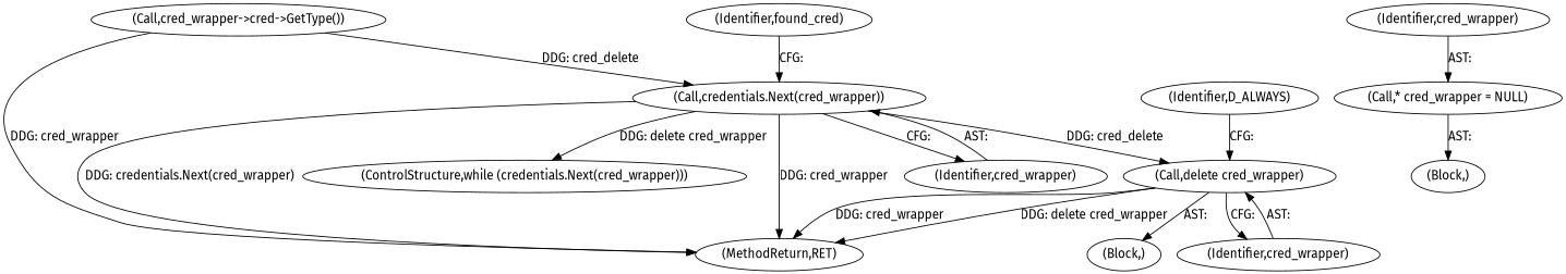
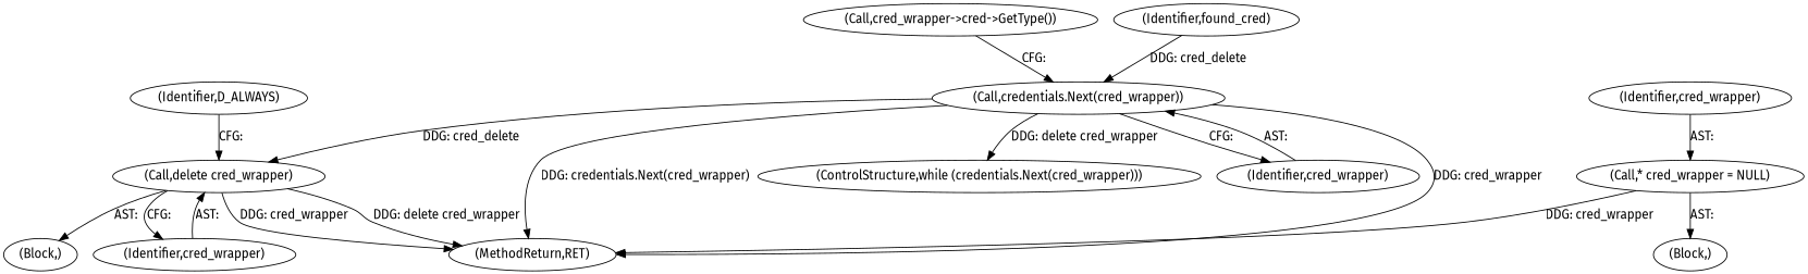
  digraph {
    fontname="Fira Sans"
    node [fontname="Fira Sans"]
    edge [fontname="Fira Sans"]
    n1 [label="(Call,delete cred_wrapper)"]
    n2 [label="(Block,)"]
    n3 [label="(Identifier,cred_wrapper)"]
    n4 [label="(MethodReturn,RET)"]
    n5 [label="(Call,credentials.Next(cred_wrapper))"]
    n6 [label="(ControlStructure,while (credentials.Next(cred_wrapper)))"]
    n7 [label="(Identifier,cred_wrapper)"]
    n8 [label="(Call,* cred_wrapper = NULL)"]
    n9 [label="(Block,)"]
    n10 [label="(Identifier,D_ALWAYS)"]
    n11 [label="(Call,cred_wrapper->cred->GetType())"]
    n12 [label="(Identifier,found_cred)"]
    n13 [label="(Identifier,cred_wrapper)"]
    n1 -> n2 [label="AST: "]
    n1 -> n3 [label="CFG: "]
    n1 -> n4 [label="DDG: delete cred_wrapper"]
    n1 -> n4 [label="DDG: cred_wrapper"]
    n3 -> n1 [label="AST: "]
    n5 -> n1 [label="DDG: cred_delete"]
    n5 -> n4 [label="DDG: cred_wrapper"]
    n5 -> n4 [label="DDG: credentials.Next(cred_wrapper)"]
    n5 -> n6 [label="DDG: delete cred_wrapper"]
    n5 -> n7 [label="CFG: "]
    n7 -> n5 [label="AST: "]
-   n11 -> n4 [label="DDG: cred_wrapper"]
+   n8 -> n4 [label="DDG: cred_wrapper"]
    n8 -> n9 [label="AST: "]
    n10 -> n1 [label="CFG: "]
-   n11 -> n5 [label="DDG: cred_delete"]
-   n12 -> n5 [label="CFG: "]
+   n11 -> n5 [label="CFG: "]
+   n12 -> n5 [label="DDG: cred_delete"]
    n13 -> n8 [label="AST: "]
  }
